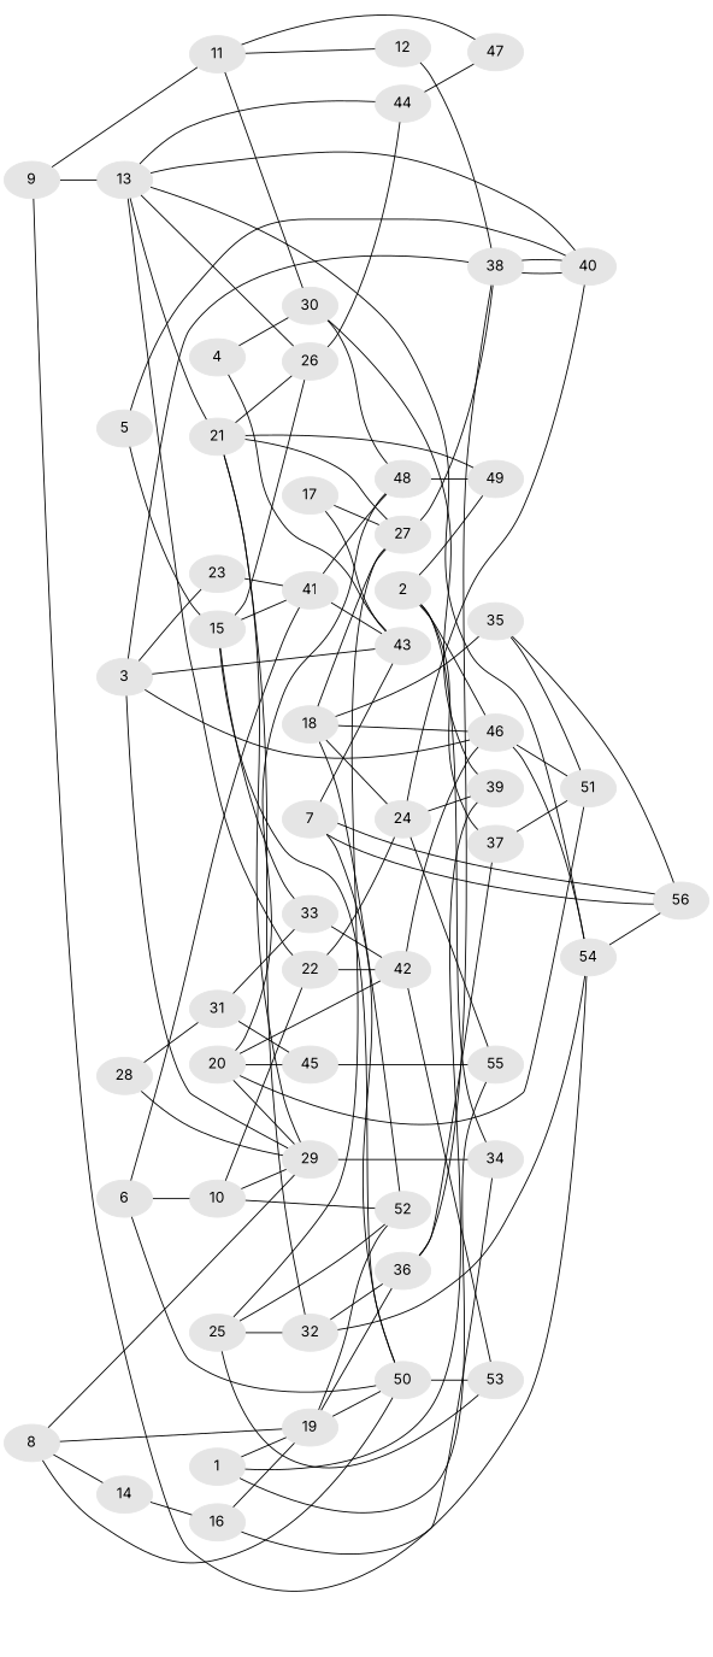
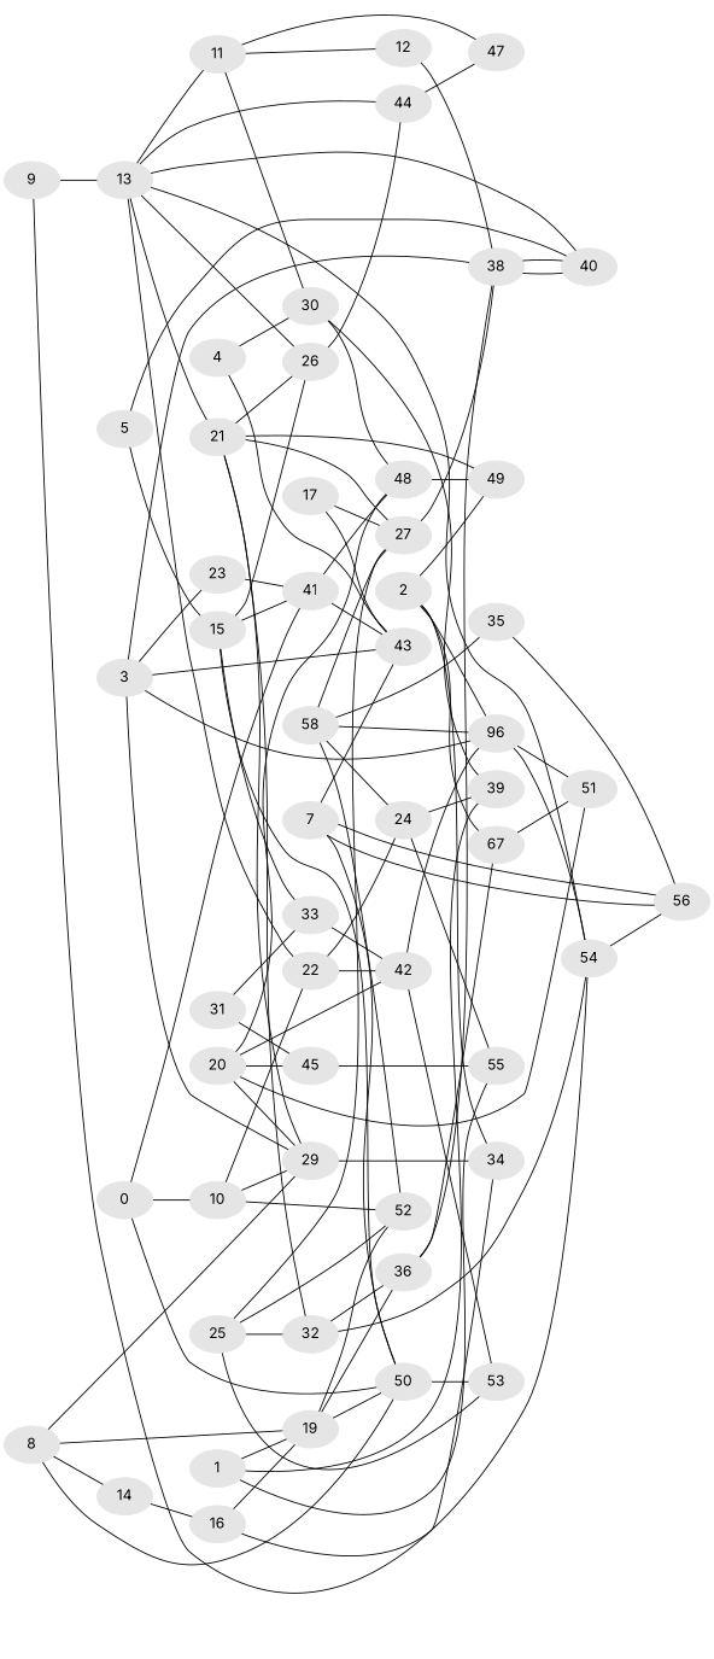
  graph {
    fontname=Inter
    rankdir=LR
    node [color=gray90 fontname=Inter style=filled]
    edge [fontname=Inter]
    1
    39
    55
    19
    2
    34
-   37
-   46
+   37 [label=67]
+   46 [label=96]
    49
    51
    54
    3
    23
    29
    38
    43
    41
    40
    4
    30
    48
    5
    15
    50
    26
    33
-   6
+   6 [label=0]
    10
    52
    22
    7
    56
    53
    8
    14
    16
    36
    9
    11
    13
    12
    47
    21
    44
    24
    42
-   18
+   18 [label=58]
    27
    35
    32
-   28
    31
    17
    20
    45
    25
    1 -- 39
    1 -- 55
    1 -- 19
    19 -- 50
    19 -- 52
    19 -- 36
    2 -- 34
    2 -- 37
    2 -- 46
    2 -- 49
    37 -- 51
    46 -- 51
    46 -- 54
    54 -- 56
    3 -- 46
    3 -- 23
    3 -- 29
    3 -- 38
    3 -- 43
    23 -- 41
    29 -- 34
    38 -- 40
    38 -- 40
    41 -- 43
    41 -- 48
    4 -- 43
    4 -- 30
    30 -- 39
    30 -- 48
    48 -- 49
    5 -- 40
    5 -- 15
    15 -- 41
    15 -- 50
    15 -- 26
    15 -- 33
    50 -- 53
    26 -- 44
    33 -- 42
    6 -- 41
    6 -- 50
    6 -- 10
    10 -- 29
    10 -- 52
    10 -- 22
    22 -- 24
    22 -- 42
    7 -- 43
    7 -- 50
    7 -- 56
    7 -- 56
    8 -- 19
    8 -- 29
    8 -- 50
    8 -- 14
    14 -- 16
    16 -- 19
    16 -- 34
    36 -- 37
    36 -- 38
    9 -- 54
-   9 -- 11
+   13 -- 11
    9 -- 13
    11 -- 30
    11 -- 12
    11 -- 47
    13 -- 54
    13 -- 40
    13 -- 26
    13 -- 22
    13 -- 21
    13 -- 44
    12 -- 38
    21 -- 49
    21 -- 29
    21 -- 26
    21 -- 27
    21 -- 32
    44 -- 47
    24 -- 39
    24 -- 55
-   24 -- 40
    42 -- 46
    42 -- 53
    18 -- 46
    18 -- 52
    18 -- 24
    18 -- 27
    18 -- 35
    27 -- 38
-   35 -- 51
    35 -- 56
    32 -- 54
    32 -- 36
-   28 -- 29
-   28 -- 31
    31 -- 33
    31 -- 45
    17 -- 43
    17 -- 27
    20 -- 51
    20 -- 29
    20 -- 48
    20 -- 42
    20 -- 45
    45 -- 55
    25 -- 52
    25 -- 53
    25 -- 27
    25 -- 32
  }
